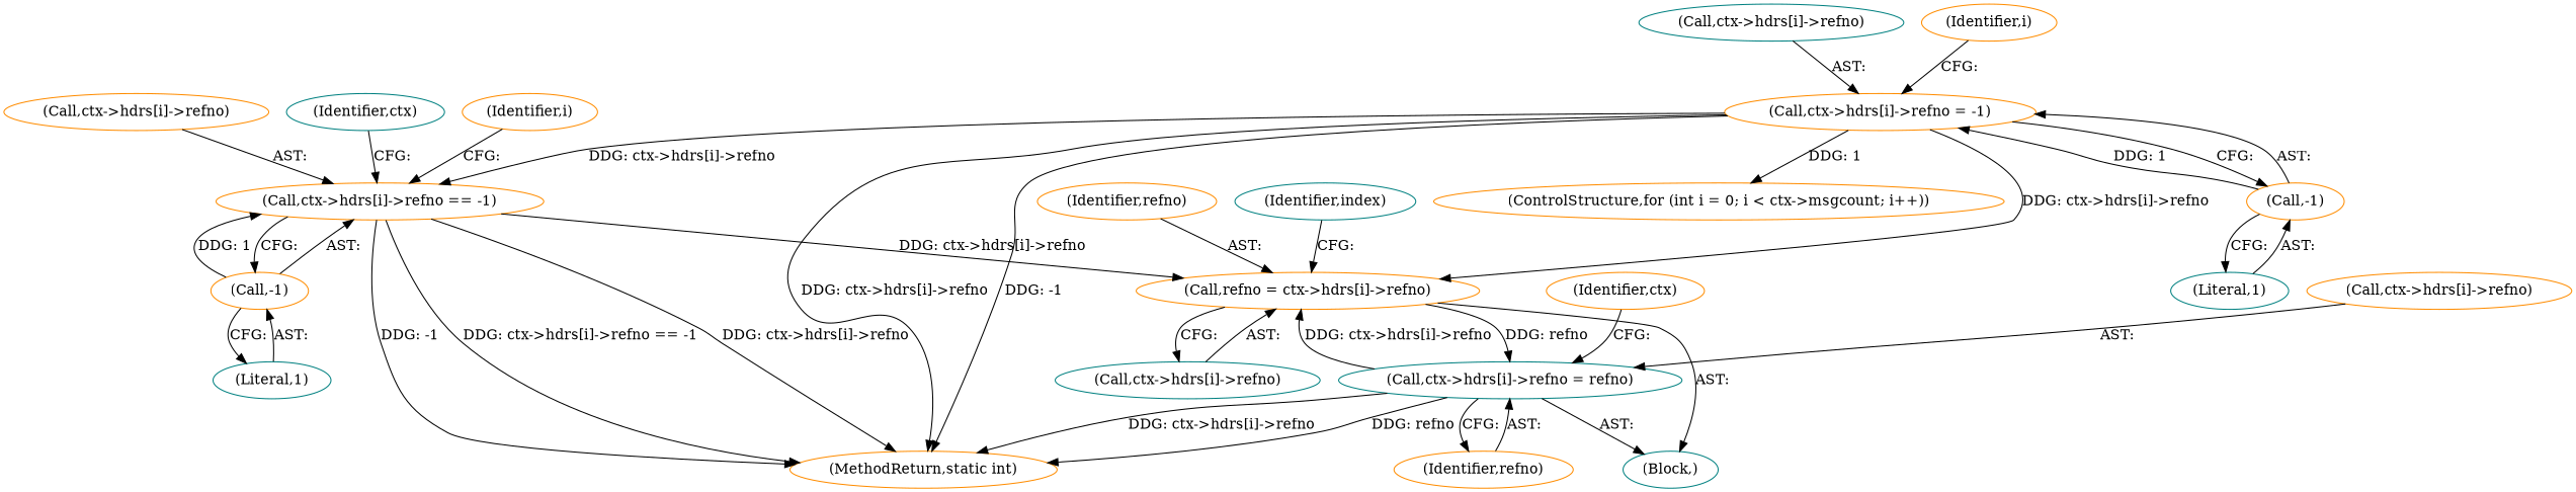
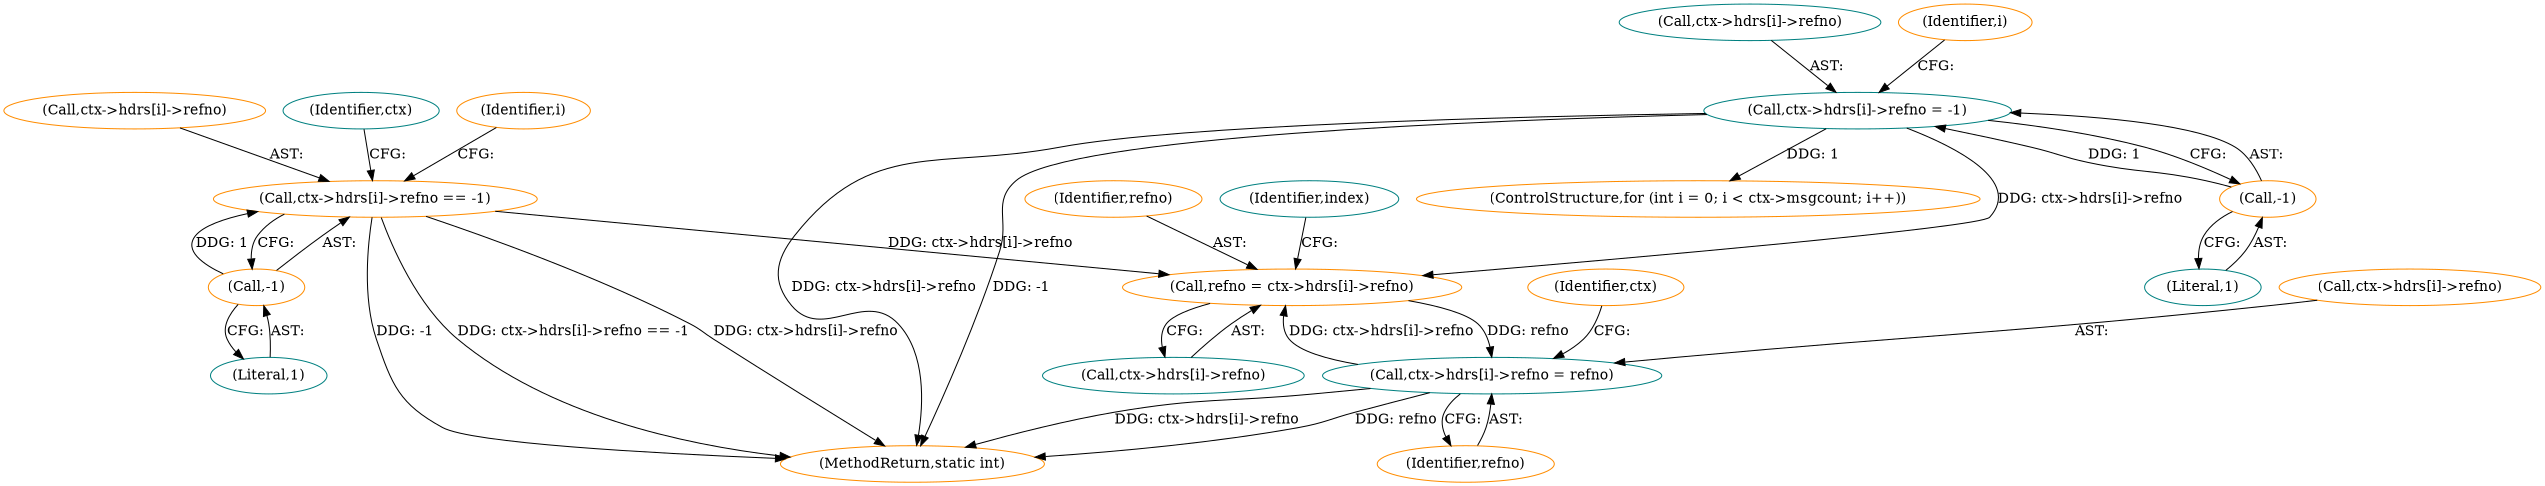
  digraph {
    node [color=darkorange]
    n1 [label="(Call,ctx->hdrs[i]->refno == -1)"]
    n2 [label="(Call,-1)"]
    n3 [label="(Call,refno = ctx->hdrs[i]->refno)"]
    n4 [label="(MethodReturn,static int)"]
    n5 [color=teal label="(Literal,1)"]
    n6 [color=teal label="(Call,ctx->hdrs[i]->refno = refno)"]
-   n7 [color=teal label="(Block,)"]
    n8 [color=teal label="(Call,ctx->hdrs[i]->refno)"]
-   n9 [label="(Call,ctx->hdrs[i]->refno = -1)"]
+   n9 [color=teal label="(Call,ctx->hdrs[i]->refno = -1)"]
    n10 [label="(Call,-1)"]
    n11 [label="(ControlStructure,for (int i = 0; i < ctx->msgcount; i++))"]
    n12 [color=teal label="(Literal,1)"]
    n13 [label="(Identifier,refno)"]
    n14 [color=teal label="(Call,ctx->hdrs[i]->refno)"]
    n15 [color=teal label="(Identifier,index)"]
    n16 [label="(Identifier,ctx)"]
    n17 [label="(Call,ctx->hdrs[i]->refno)"]
    n18 [label="(Call,ctx->hdrs[i]->refno)"]
    n19 [color=teal label="(Identifier,ctx)"]
    n20 [label="(Identifier,i)"]
    n21 [label="(Identifier,i)"]
    n22 [label="(Identifier,refno)"]
    n1 -> n2 [label="CFG: "]
    n1 -> n3 [label="DDG: ctx->hdrs[i]->refno"]
    n1 -> n4 [label="DDG: -1"]
    n1 -> n4 [label="DDG: ctx->hdrs[i]->refno == -1"]
    n1 -> n4 [label="DDG: ctx->hdrs[i]->refno"]
    n2 -> n1 [label="AST: "]
    n2 -> n1 [label="DDG: 1"]
    n2 -> n5 [label="CFG: "]
    n3 -> n6 [label="DDG: refno"]
-   n3 -> n7 [label="AST: "]
    n3 -> n8 [label="CFG: "]
    n5 -> n2 [label="AST: "]
    n6 -> n3 [label="DDG: ctx->hdrs[i]->refno"]
    n6 -> n4 [label="DDG: ctx->hdrs[i]->refno"]
    n6 -> n4 [label="DDG: refno"]
-   n6 -> n7 [label="AST: "]
    n6 -> n13 [label="CFG: "]
    n8 -> n3 [label="AST: "]
-   n9 -> n1 [label="DDG: ctx->hdrs[i]->refno"]
    n9 -> n3 [label="DDG: ctx->hdrs[i]->refno"]
    n9 -> n4 [label="DDG: -1"]
    n9 -> n4 [label="DDG: ctx->hdrs[i]->refno"]
    n9 -> n10 [label="CFG: "]
    n9 -> n11 [label="DDG: 1"]
    n10 -> n9 [label="AST: "]
    n10 -> n9 [label="DDG: 1"]
    n10 -> n12 [label="CFG: "]
    n12 -> n10 [label="AST: "]
    n13 -> n6 [label="AST: "]
    n14 -> n9 [label="AST: "]
    n15 -> n3 [label="CFG: "]
    n16 -> n6 [label="CFG: "]
    n17 -> n1 [label="AST: "]
    n18 -> n6 [label="AST: "]
    n19 -> n1 [label="CFG: "]
    n20 -> n1 [label="CFG: "]
    n21 -> n9 [label="CFG: "]
    n22 -> n3 [label="AST: "]
  }
